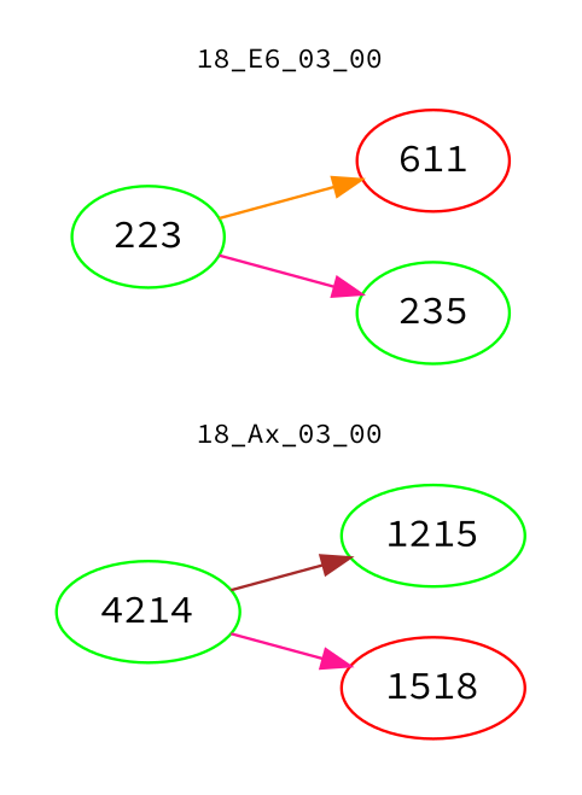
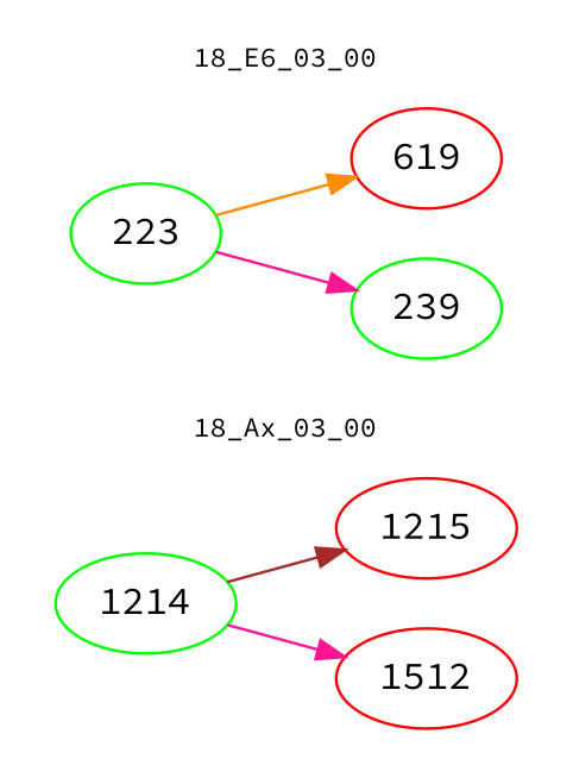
  digraph {
    fontname="Source Code Pro"
    rankdir=LR
    node [color=green fontname="Source Code Pro"]
    edge [color=deeppink fontname="Source Code Pro"]
-   n1 [label=4214]
-   n2 [color=red label=1518]
-   n3 [label=1215]
+   n1 [label=1214]
+   n2 [color=red label=1512]
+   n3 [color=red label=1215]
    n4 [label=223]
-   n5 [label=235]
-   n6 [color=red label=611]
+   n5 [label=239]
+   n6 [color=red label=619]
    subgraph cluster_1 {
      color=white
      fontsize=10
      label="18_Ax_03_00"
      n1
      n2
      n3
    }
    subgraph cluster_2 {
      color=white
      fontsize=10
      label="18_E6_03_00"
      n4
      n5
      n6
    }
    n1 -> n2
    n1 -> n3 [color=brown]
    n4 -> n5
    n4 -> n6 [color=darkorange]
  }
